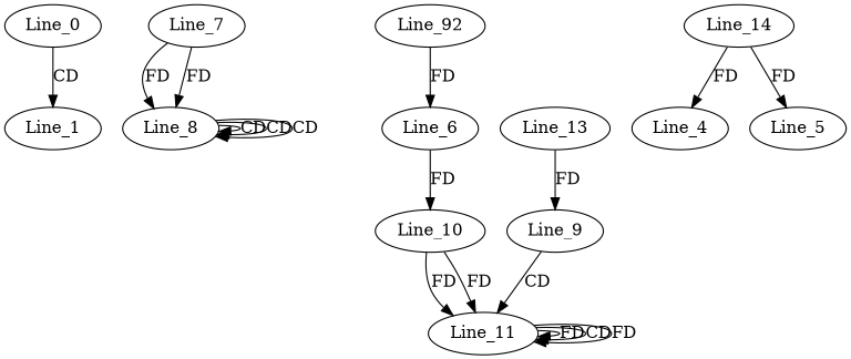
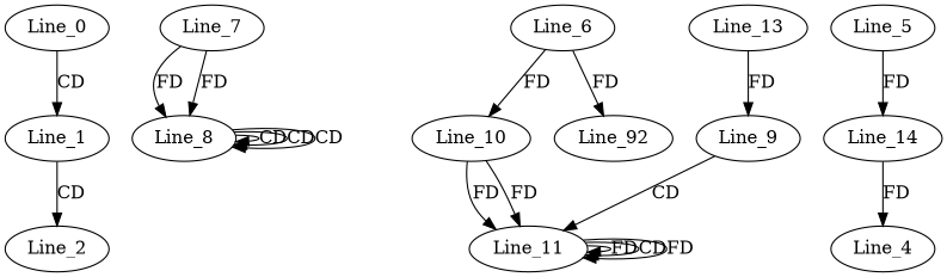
  digraph {
    Line_0
    Line_1
+   Line_2
    Line_8
    Line_7
    Line_11
    Line_10
    Line_6
    n9 [label=Line_92]
    Line_9
    Line_13
    Line_14
    Line_4
    Line_5
    Line_0 -> Line_1 [label=CD]
+   Line_1 -> Line_2 [label=CD]
    Line_8 -> Line_8 [label=CD]
    Line_8 -> Line_8 [label=CD]
    Line_8 -> Line_8 [label=CD]
    Line_7 -> Line_8 [label=FD]
    Line_7 -> Line_8 [label=FD]
    Line_11 -> Line_11 [label=FD]
    Line_11 -> Line_11 [label=CD]
    Line_11 -> Line_11 [label=FD]
    Line_10 -> Line_11 [label=FD]
    Line_10 -> Line_11 [label=FD]
    Line_6 -> Line_10 [label=FD]
-   n9 -> Line_6 [label=FD]
+   Line_6 -> n9 [label=FD]
    Line_9 -> Line_11 [label=CD]
    Line_13 -> Line_9 [label=FD]
    Line_14 -> Line_4 [label=FD]
-   Line_14 -> Line_5 [label=FD]
+   Line_5 -> Line_14 [label=FD]
  }
